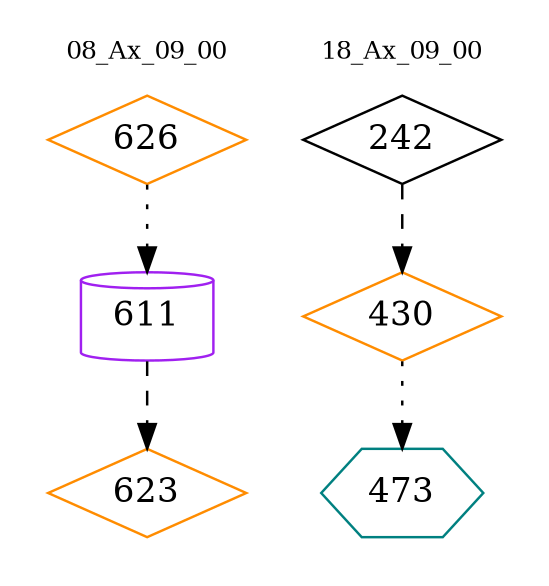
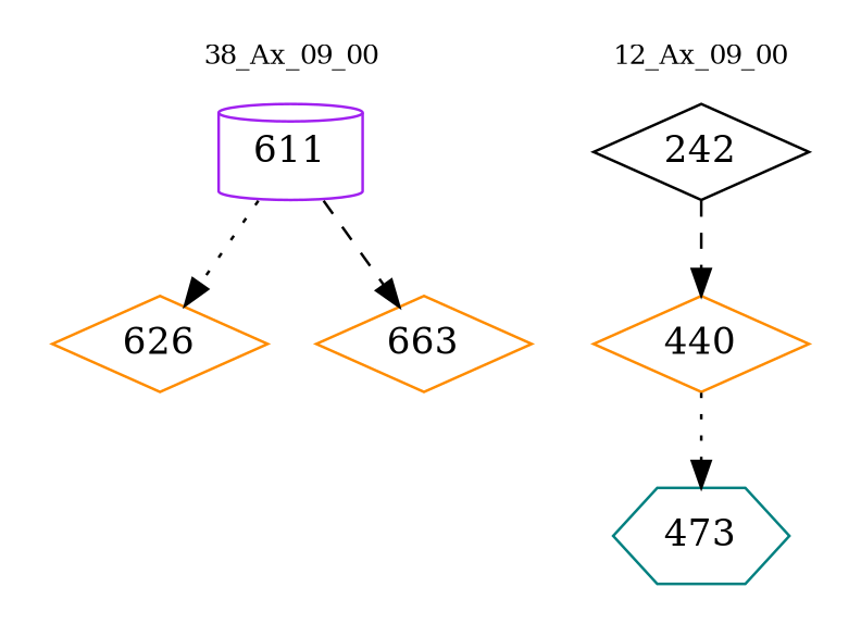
  digraph {
    node [color=darkorange shape=diamond]
    edge [color=black style=dotted]
    n1 [label=626]
    n2 [color=purple label=611 shape=cylinder]
-   n3 [label=623]
+   n3 [label=663]
    n4 [color=black label=242]
-   n5 [label=430]
+   n5 [label=440]
    n6 [color=teal label=473 shape=hexagon]
    subgraph cluster_1 {
      color=white
      fontsize=10
-     label="08_Ax_09_00"
+     label="38_Ax_09_00"
      n1
      n2
      n3
    }
    subgraph cluster_2 {
      color=white
      fontsize=10
-     label="18_Ax_09_00"
+     label="12_Ax_09_00"
      n4
      n5
      n6
    }
-   n1 -> n2
+   n2 -> n1
    n2 -> n3 [style=dashed]
    n4 -> n5 [style=dashed]
    n5 -> n6
  }
